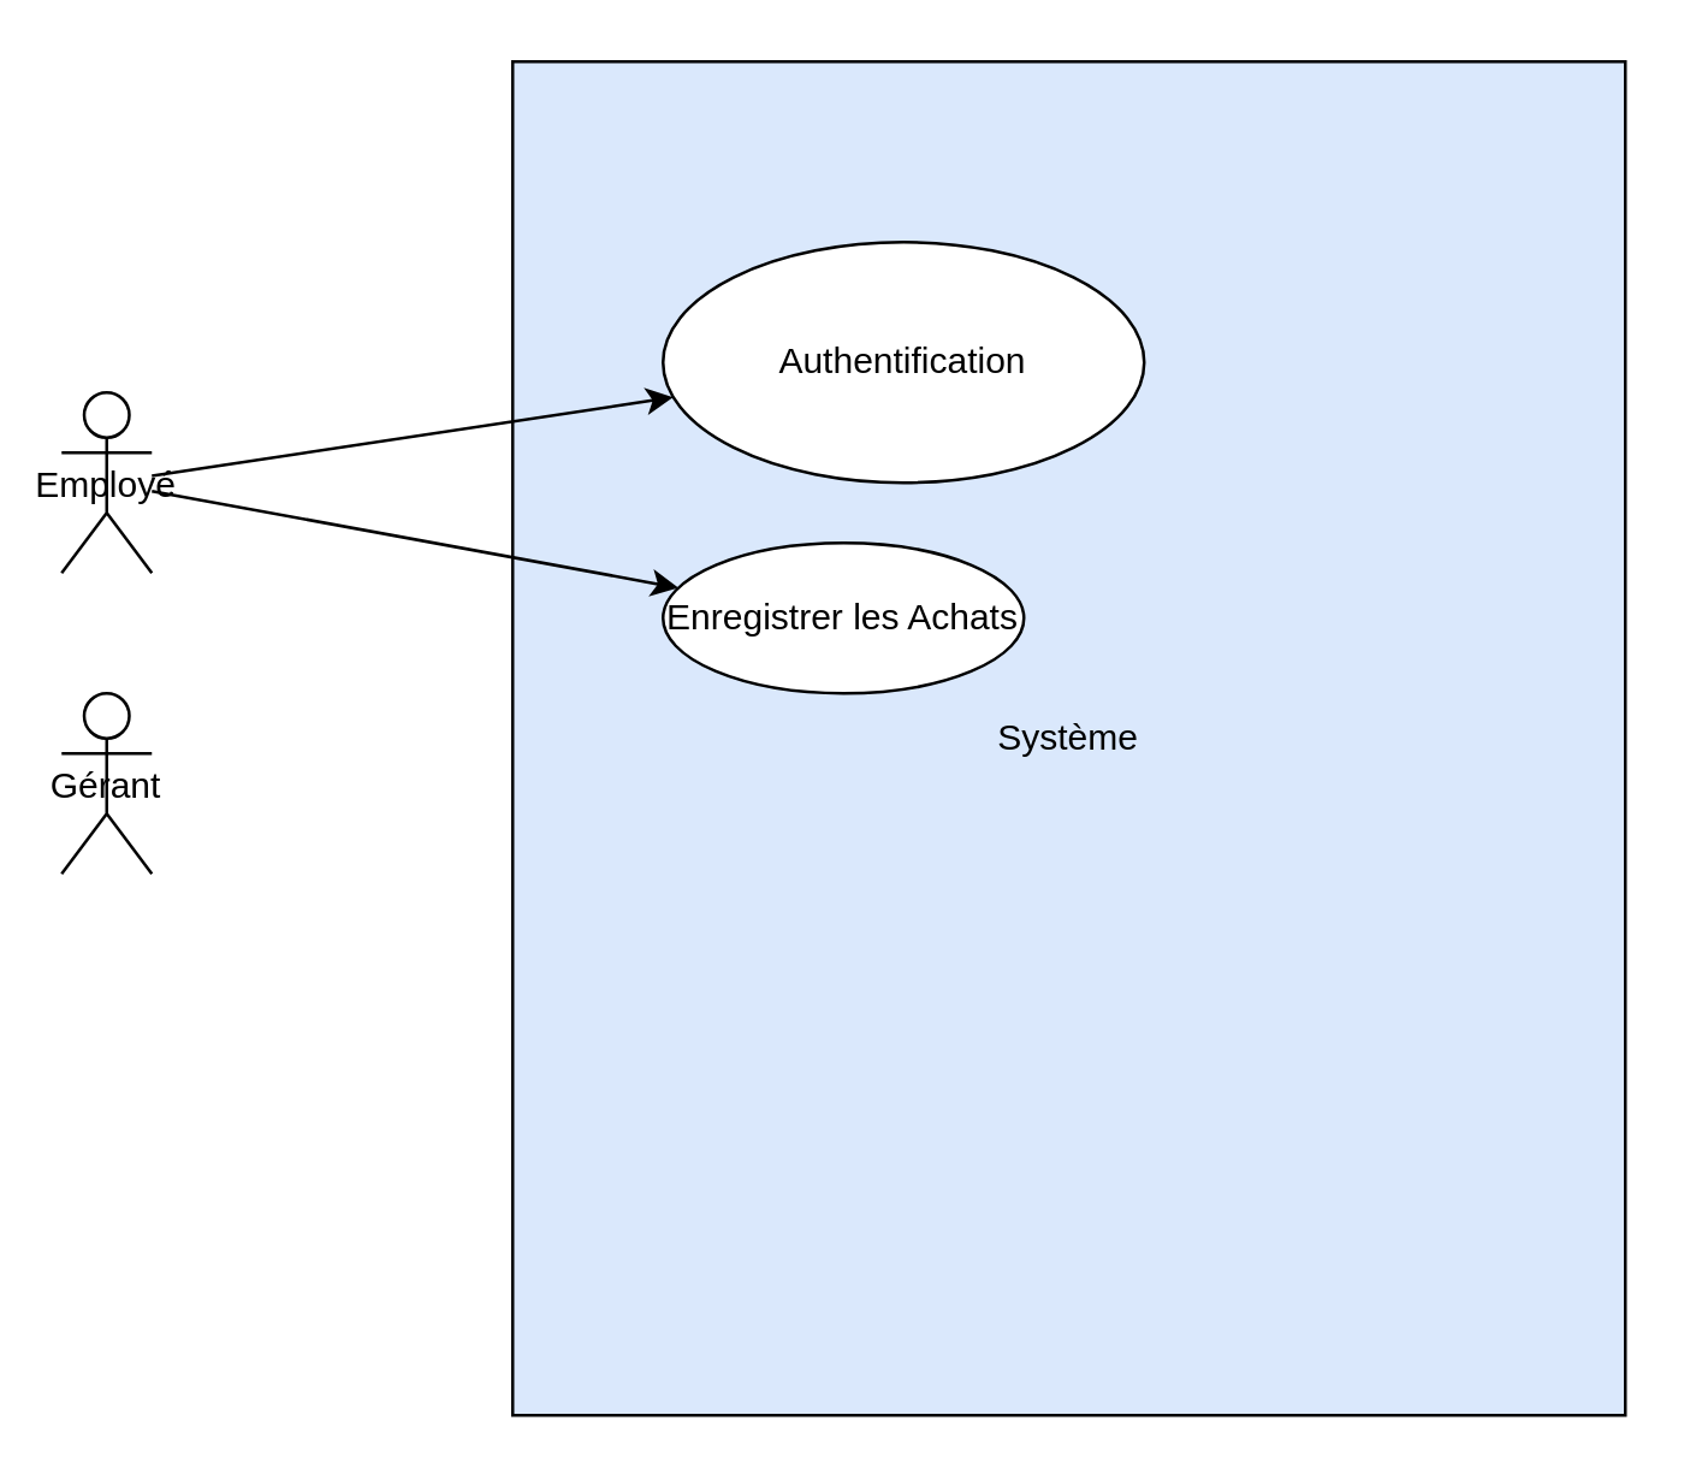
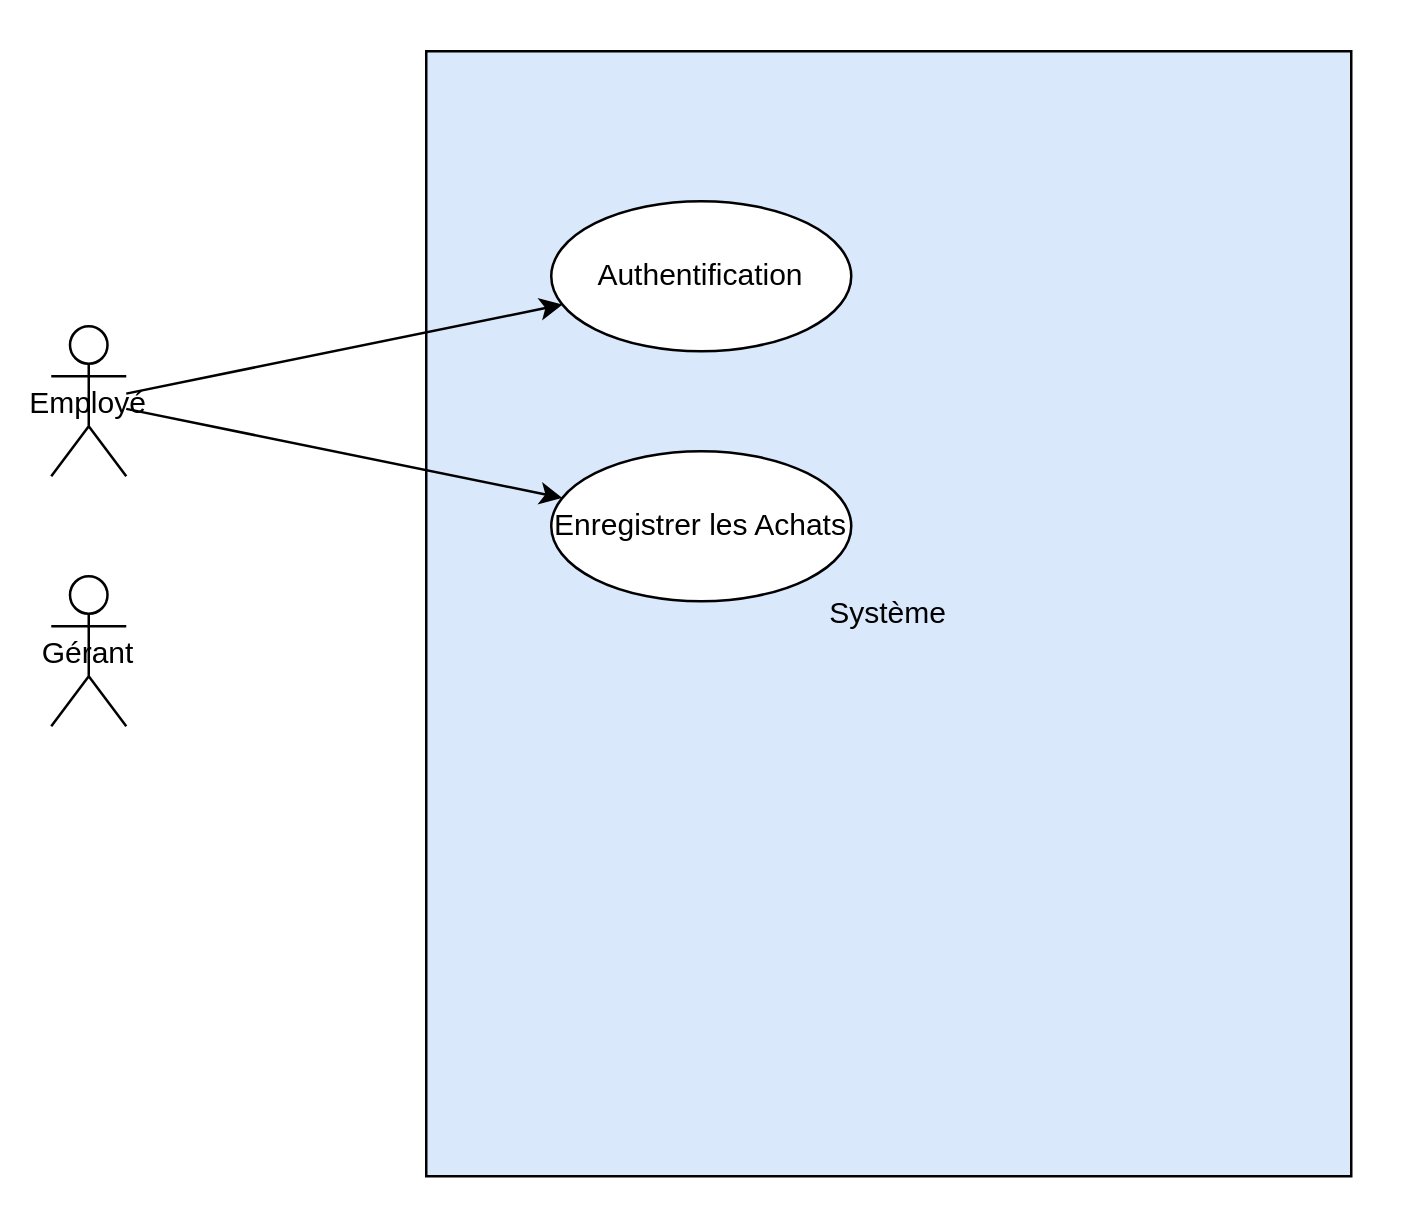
  <mxCell id="0" />
  <mxCell id="1" parent="0" />
  <mxCell id="2" value="Système" style="rounded=0;whiteSpace=wrap;html=1;fillColor=#dae8fc;" vertex="1" parent="1"><mxGeometry x="170" y="20" width="370" height="450" as="geometry" /></mxCell>
  <mxCell id="3" value="Employé" style="shape=umlActor;" vertex="1" parent="1"><mxGeometry x="20" y="130" width="30" height="60" as="geometry" /></mxCell>
  <mxCell id="4" value="Gérant" style="shape=umlActor;" vertex="1" parent="1"><mxGeometry x="20" y="230" width="30" height="60" as="geometry" /></mxCell>
- <mxCell id="5" value="Authentification" style="ellipse;whiteSpace=wrap;html=1;" vertex="1" parent="1"><mxGeometry x="220" y="80" width="160" height="80" as="geometry" /></mxCell>
- <mxCell id="6" value="Enregistrer les Achats" style="ellipse;whiteSpace=wrap;html=1;" vertex="1" parent="1"><mxGeometry x="220" y="180" width="120" height="50" as="geometry" /></mxCell>
+ <mxCell id="5" value="Authentification" style="ellipse;whiteSpace=wrap;html=1;" vertex="1" parent="1"><mxGeometry x="220" y="80" width="120" height="60" as="geometry" /></mxCell>
+ <mxCell id="6" value="Enregistrer les Achats" style="ellipse;whiteSpace=wrap;html=1;" vertex="1" parent="1"><mxGeometry x="220" y="180" width="120" height="60" as="geometry" /></mxCell>
  <mxCell id="7" value="" style="endArrow=classic;html=1;" edge="1" parent="1" source="3" target="5"><mxGeometry width="50" height="50" relative="1" as="geometry"><mxPoint x="220" y="110" as="sourcePoint" /><mxPoint x="270" y="60" as="targetPoint" /></mxGeometry></mxCell>
  <mxCell id="8" value="" style="endArrow=classic;html=1;" edge="1" parent="1" source="3" target="6"><mxGeometry width="50" height="50" relative="1" as="geometry"><mxPoint x="220" y="210" as="sourcePoint" /><mxPoint x="270" y="160" as="targetPoint" /></mxGeometry></mxCell>
